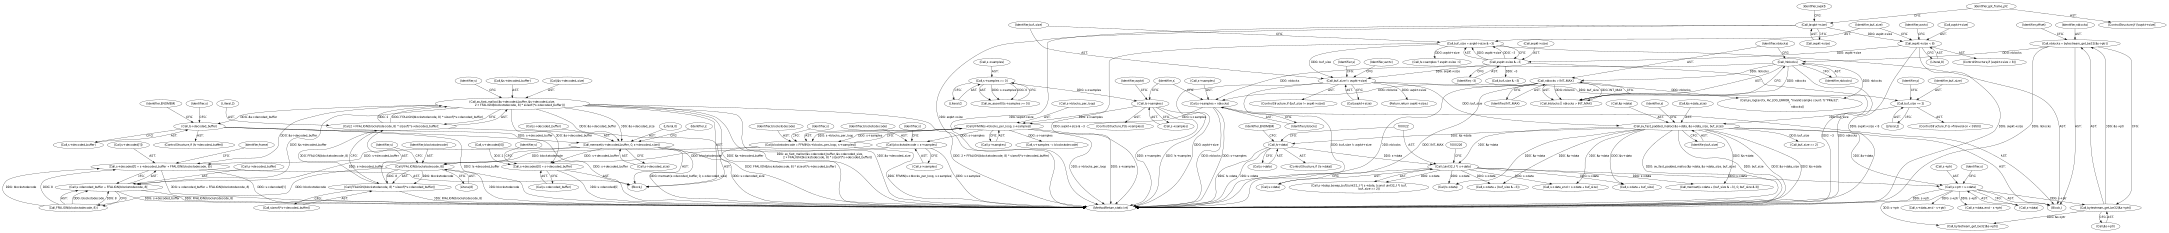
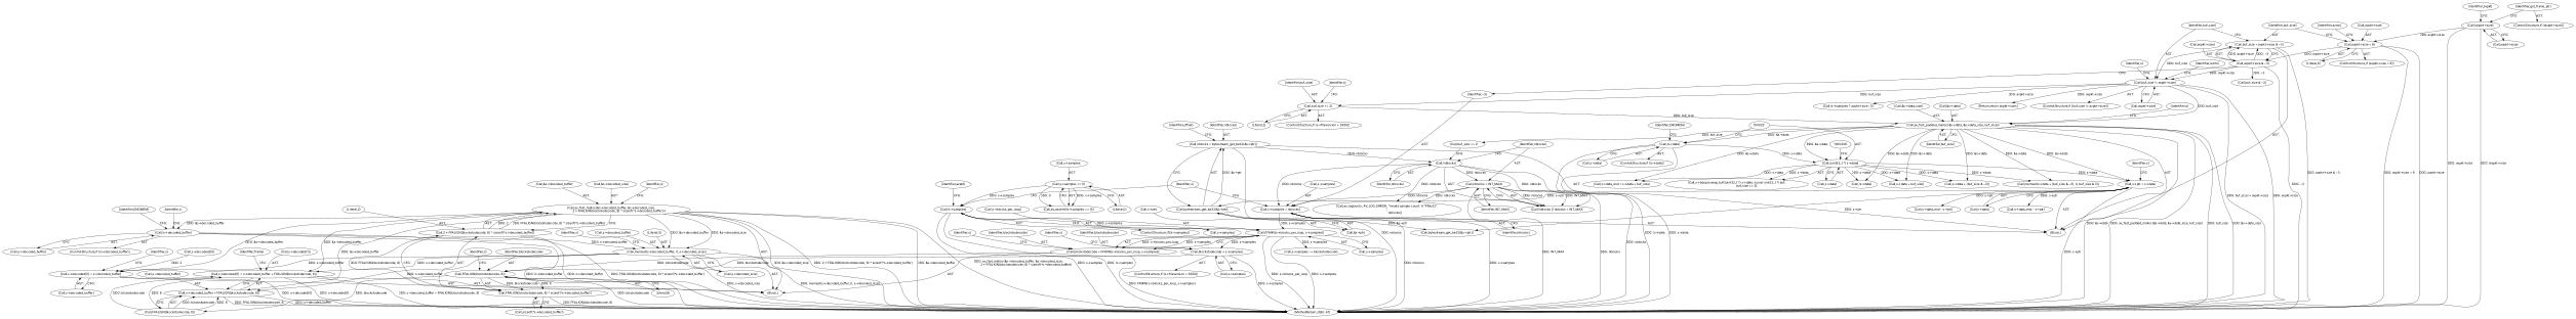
  digraph {
    fontname=Inter
    node [fontname=Inter]
    edge [fontname=Inter]
    n1 [label="(Call,memset(s->decoded_buffer, 0, s->decoded_size))"]
    n2 [label="(Call,s->decoded[0] = s->decoded_buffer)"]
    n3 [label="(Call,s->decoded[1] = s->decoded_buffer + FFALIGN(blockstodecode, 8))"]
    n4 [label="(Call,s->decoded_buffer + FFALIGN(blockstodecode, 8))"]
    n5 [label="(Block,)"]
    n6 [label="(MethodReturn,static int)"]
    n7 [label="(Call,s->decoded_size)"]
    n8 [label="(Call,s->decoded_buffer)"]
    n9 [label="(Call,FFALIGN(blockstodecode, 8))"]
    n10 [label="(Call,!s->decoded_buffer)"]
    n11 [label="(Call,s->decoded_buffer)"]
    n12 [label="(ControlStructure,if (!s->decoded_buffer))"]
    n13 [label="(Call,av_fast_malloc(&s->decoded_buffer, &s->decoded_size,\n                   2 * FFALIGN(blockstodecode, 8) * sizeof(*s->decoded_buffer)))"]
    n14 [label="(Call,2 * FFALIGN(blockstodecode, 8) * sizeof(*s->decoded_buffer))"]
    n15 [label="(Call,FFALIGN(blockstodecode, 8) * sizeof(*s->decoded_buffer))"]
    n16 [label="(Call,sizeof(*s->decoded_buffer))"]
    n17 [label="(Call,FFALIGN(blockstodecode, 8))"]
    n18 [label="(Literal,8)"]
    n19 [label="(Call,blockstodecode = s->samples)"]
    n20 [label="(Call,s->samples)"]
+   n21 [label="(ControlStructure,if (s->fileversion < 3930))"]
    n22 [label="(Call,FFMIN(s->blocks_per_loop, s->samples))"]
    n23 [label="(Call,blockstodecode = FFMIN(s->blocks_per_loop, s->samples))"]
    n24 [label="(Call,s->samples)"]
    n25 [label="(Call,s->samples -= blockstodecode)"]
    n26 [label="(Call,!s->samples)"]
    n27 [label="(ControlStructure,if(!s->samples))"]
    n28 [label="(Call,s->samples)"]
    n29 [label="(Call,s->samples >= 0)"]
    n30 [label="(Call,av_assert0(s->samples >= 0))"]
    n31 [label="(Literal,0)"]
    n32 [label="(Call,s->samples = nblocks)"]
    n33 [label="(Identifier,nblocks)"]
    n34 [label="(Block,)"]
    n35 [label="(Call,nblocks > INT_MAX)"]
    n36 [label="(Identifier,INT_MAX)"]
    n37 [label="(Call,!nblocks || nblocks > INT_MAX)"]
    n38 [label="(Call,av_log(avctx, AV_LOG_ERROR, \"Invalid sample count: %\"PRIu32\".\n\",\n                    nblocks))"]
    n39 [label="(Call,!nblocks)"]
    n40 [label="(Identifier,nblocks)"]
    n41 [label="(Call,nblocks = bytestream_get_be32(&s->ptr))"]
    n42 [label="(Call,bytestream_get_be32(&s->ptr))"]
    n43 [label="(Call,bytestream_get_be32(&s->ptr))"]
    n44 [label="(Call,&s->ptr)"]
    n45 [label="(Call,s->ptr = s->data)"]
    n46 [label="(Call,s->data_end - s->ptr)"]
    n47 [label="(Call,s->data_end - s->ptr)"]
    n48 [label="(Call,s->data)"]
    n49 [label="(Call,av_fast_padded_malloc(&s->data, &s->data_size, buf_size))"]
    n50 [label="(Call,(uint32_t *) s->data)"]
    n51 [label="(Call,!s->data)"]
    n52 [label="(Call,s->data_end = s->data + buf_size)"]
    n53 [label="(Call,buf_size >> 2)"]
    n54 [label="(Call,s->data + (buf_size & ~3))"]
    n55 [label="(Call,!s->data)"]
    n56 [label="(Call,s->data + buf_size)"]
    n57 [label="(Identifier,buf_size)"]
    n58 [label="(Call,memset(s->data + (buf_size & ~3), 0, buf_size & 3))"]
    n59 [label="(Call,s->data)"]
    n60 [label="(Call,s->bdsp.bswap_buf((uint32_t *) s->data, (const uint32_t *) buf,\n                          buf_size >> 2))"]
    n61 [label="(Call,s->data)"]
    n62 [label="(ControlStructure,if (!s->data))"]
    n63 [label="(Call,buf_size += 2)"]
    n64 [label="(Literal,2)"]
    n65 [label="(ControlStructure,if (s->fileversion < 3950))"]
    n66 [label="(Call,buf_size != avpkt->size)"]
    n67 [label="(Call,!s->samples ? avpkt->size : 0)"]
    n68 [label="(Return,return avpkt->size;)"]
    n69 [label="(ControlStructure,if (buf_size != avpkt->size))"]
    n70 [label="(Call,avpkt->size)"]
    n71 [label="(Call,buf_size = avpkt->size & ~3)"]
    n72 [label="(Call,avpkt->size & ~3)"]
    n73 [label="(Identifier,~3)"]
    n74 [label="(Call,buf_size & ~3)"]
    n75 [label="(Call,avpkt->size < 8)"]
    n76 [label="(Literal,8)"]
    n77 [label="(ControlStructure,if (avpkt->size < 8))"]
    n78 [label="(Call,!avpkt->size)"]
    n79 [label="(Call,avpkt->size)"]
    n80 [label="(ControlStructure,if (!avpkt->size))"]
    n81 [label="(Identifier,s)"]
    n82 [label="(Call,avpkt->size)"]
    n83 [label="(Identifier,s)"]
    n84 [label="(Call,s->decoded_buffer)"]
    n85 [label="(Identifier,blockstodecode)"]
    n86 [label="(Identifier,buf_size)"]
    n87 [label="(Identifier,s)"]
    n88 [label="(Identifier,nblocks)"]
    n89 [label="(Identifier,buf_size)"]
    n90 [label="(Identifier,ENOMEM)"]
    n91 [label="(Call,&s->decoded_size)"]
    n92 [label="(Identifier,buf_size)"]
    n93 [label="(Identifier,avpkt)"]
    n94 [label="(Literal,2)"]
    n95 [label="(Identifier,got_frame_ptr)"]
    n96 [label="(Identifier,blockstodecode)"]
    n97 [label="(Identifier,avctx)"]
    n98 [label="(Call,s->blocks_per_loop)"]
    n99 [label="(Identifier,s)"]
    n100 [label="(Identifier,avctx)"]
    n101 [label="(Identifier,s)"]
    n102 [label="(Identifier,offset)"]
    n103 [label="(Literal,0)"]
    n104 [label="(Identifier,s)"]
    n105 [label="(Identifier,s)"]
    n106 [label="(Identifier,frame)"]
    n107 [label="(Call,s->decoded[1])"]
    n108 [label="(Identifier,s)"]
    n109 [label="(Call,s->ptr)"]
    n110 [label="(Call,avpkt->size)"]
    n111 [label="(Call,s->samples)"]
    n112 [label="(Identifier,s)"]
    n113 [label="(Identifier,ENOMEM)"]
    n114 [label="(Identifier,nblocks)"]
    n115 [label="(Identifier,avpkt)"]
    n116 [label="(Identifier,s)"]
    n117 [label="(Call,s->decoded[0])"]
    n118 [label="(Identifier,blockstodecode)"]
    n119 [label="(Call,&s->data_size)"]
    n120 [label="(Call,&s->decoded_buffer)"]
    n121 [label="(Identifier,s)"]
    n122 [label="(Identifier,s)"]
    n123 [label="(Call,&s->data)"]
    n124 [label="(Call,s->decoded_buffer)"]
    n125 [label="(Call,s->samples)"]
    1000221
    1000226
    n1 -> n2 [label="DDG: s->decoded_buffer"]
    n1 -> n3 [label="DDG: s->decoded_buffer"]
    n1 -> n4 [label="DDG: s->decoded_buffer"]
    n1 -> n5 [label="AST: "]
    n1 -> n6 [label="DDG: memset(s->decoded_buffer, 0, s->decoded_size)"]
    n1 -> n6 [label="DDG: s->decoded_size"]
    n1 -> n7 [label="CFG: "]
    n2 -> n5 [label="AST: "]
    n2 -> n6 [label="DDG: s->decoded[0]"]
    n2 -> n8 [label="CFG: "]
    n3 -> n4 [label="CFG: "]
    n3 -> n5 [label="AST: "]
    n3 -> n6 [label="DDG: s->decoded[1]"]
    n3 -> n6 [label="DDG: s->decoded_buffer + FFALIGN(blockstodecode, 8)"]
    n4 -> n3 [label="AST: "]
    n4 -> n6 [label="DDG: s->decoded_buffer"]
    n4 -> n6 [label="DDG: FFALIGN(blockstodecode, 8)"]
    n4 -> n9 [label="CFG: "]
    n7 -> n1 [label="AST: "]
    n8 -> n2 [label="AST: "]
    n9 -> n3 [label="DDG: blockstodecode"]
    n9 -> n3 [label="DDG: 8"]
    n9 -> n4 [label="AST: "]
    n9 -> n4 [label="DDG: blockstodecode"]
    n9 -> n4 [label="DDG: 8"]
    n10 -> n1 [label="DDG: s->decoded_buffer"]
    n10 -> n6 [label="DDG: !s->decoded_buffer"]
    n10 -> n6 [label="DDG: s->decoded_buffer"]
    n10 -> n11 [label="CFG: "]
    n10 -> n12 [label="AST: "]
    n11 -> n10 [label="AST: "]
    n13 -> n1 [label="DDG: &s->decoded_buffer"]
    n13 -> n1 [label="DDG: &s->decoded_size"]
    n13 -> n2 [label="DDG: &s->decoded_buffer"]
    n13 -> n3 [label="DDG: &s->decoded_buffer"]
    n13 -> n4 [label="DDG: &s->decoded_buffer"]
    n13 -> n5 [label="AST: "]
    n13 -> n6 [label="DDG: &s->decoded_size"]
    n13 -> n6 [label="DDG: 2 * FFALIGN(blockstodecode, 8) * sizeof(*s->decoded_buffer)"]
    n13 -> n6 [label="DDG: &s->decoded_buffer"]
    n13 -> n6 [label="DDG: av_fast_malloc(&s->decoded_buffer, &s->decoded_size,\n                   2 * FFALIGN(blockstodecode, 8) * sizeof(*s->decoded_buffer))"]
    n13 -> n10 [label="DDG: &s->decoded_buffer"]
    n13 -> n14 [label="CFG: "]
    n14 -> n6 [label="DDG: FFALIGN(blockstodecode, 8) * sizeof(*s->decoded_buffer)"]
    n14 -> n13 [label="AST: "]
    n14 -> n13 [label="DDG: 2"]
    n14 -> n13 [label="DDG: FFALIGN(blockstodecode, 8) * sizeof(*s->decoded_buffer)"]
    n14 -> n15 [label="CFG: "]
    n15 -> n6 [label="DDG: FFALIGN(blockstodecode, 8)"]
    n15 -> n14 [label="AST: "]
    n15 -> n14 [label="DDG: FFALIGN(blockstodecode, 8)"]
    n15 -> n16 [label="CFG: "]
    n16 -> n15 [label="AST: "]
    n17 -> n6 [label="DDG: blockstodecode"]
    n17 -> n9 [label="DDG: blockstodecode"]
    n17 -> n15 [label="AST: "]
    n17 -> n15 [label="DDG: blockstodecode"]
    n17 -> n15 [label="DDG: 8"]
    n17 -> n18 [label="CFG: "]
    n18 -> n17 [label="AST: "]
    n19 -> n6 [label="DDG: s->samples"]
    n19 -> n17 [label="DDG: blockstodecode"]
    n19 -> n20 [label="CFG: "]
+   n19 -> n21 [label="AST: "]
    n20 -> n19 [label="AST: "]
    n22 -> n6 [label="DDG: s->blocks_per_loop"]
    n22 -> n6 [label="DDG: s->samples"]
    n22 -> n19 [label="DDG: s->samples"]
    n22 -> n23 [label="AST: "]
    n22 -> n23 [label="DDG: s->blocks_per_loop"]
    n22 -> n23 [label="DDG: s->samples"]
    n22 -> n24 [label="CFG: "]
    n22 -> n25 [label="DDG: s->samples"]
    n23 -> n5 [label="AST: "]
    n23 -> n6 [label="DDG: FFMIN(s->blocks_per_loop, s->samples)"]
    n23 -> n17 [label="DDG: blockstodecode"]
    n23 -> n22 [label="CFG: "]
    n24 -> n22 [label="AST: "]
    n26 -> n6 [label="DDG: s->samples"]
    n26 -> n6 [label="DDG: !s->samples"]
    n26 -> n22 [label="DDG: s->samples"]
    n26 -> n27 [label="AST: "]
    n26 -> n28 [label="CFG: "]
    n28 -> n26 [label="AST: "]
    n29 -> n26 [label="DDG: s->samples"]
    n29 -> n30 [label="AST: "]
    n29 -> n30 [label="DDG: s->samples"]
    n29 -> n30 [label="DDG: 0"]
    n29 -> n31 [label="CFG: "]
    n30 -> n29 [label="CFG: "]
    n31 -> n29 [label="AST: "]
    n32 -> n6 [label="DDG: nblocks"]
    n32 -> n6 [label="DDG: s->samples"]
    n32 -> n22 [label="DDG: s->samples"]
    n32 -> n33 [label="CFG: "]
    n32 -> n34 [label="AST: "]
    n33 -> n32 [label="AST: "]
    n35 -> n6 [label="DDG: INT_MAX"]
    n35 -> n6 [label="DDG: nblocks"]
    n35 -> n32 [label="DDG: nblocks"]
    n35 -> n36 [label="CFG: "]
    n35 -> n37 [label="AST: "]
    n35 -> n37 [label="DDG: nblocks"]
    n35 -> n37 [label="DDG: INT_MAX"]
    n35 -> n38 [label="DDG: nblocks"]
    n36 -> n35 [label="AST: "]
    n37 -> n35 [label="CFG: "]
-   n37 -> n39 [label="CFG: "]
+   n53 -> n39 [label="CFG: "]
    n39 -> n6 [label="DDG: nblocks"]
    n39 -> n32 [label="DDG: nblocks"]
    n39 -> n35 [label="DDG: nblocks"]
    n39 -> n37 [label="AST: "]
    n39 -> n37 [label="DDG: nblocks"]
    n39 -> n38 [label="DDG: nblocks"]
    n39 -> n40 [label="CFG: "]
    n40 -> n39 [label="AST: "]
    n41 -> n6 [label="DDG: nblocks"]
    n41 -> n34 [label="AST: "]
    n41 -> n39 [label="DDG: nblocks"]
    n41 -> n42 [label="CFG: "]
    n42 -> n41 [label="AST: "]
    n42 -> n41 [label="DDG: &s->ptr"]
    n42 -> n43 [label="DDG: &s->ptr"]
    n42 -> n44 [label="CFG: "]
    n44 -> n42 [label="AST: "]
    n45 -> n6 [label="DDG: s->ptr"]
    n45 -> n34 [label="AST: "]
    n45 -> n42 [label="DDG: s->ptr"]
    n45 -> n43 [label="DDG: s->ptr"]
    n45 -> n46 [label="DDG: s->ptr"]
    n45 -> n47 [label="DDG: s->ptr"]
    n45 -> n48 [label="CFG: "]
    n48 -> n45 [label="AST: "]
    n49 -> n6 [label="DDG: av_fast_padded_malloc(&s->data, &s->data_size, buf_size)"]
    n49 -> n6 [label="DDG: buf_size"]
    n49 -> n6 [label="DDG: &s->data_size"]
    n49 -> n6 [label="DDG: &s->data"]
    n49 -> n34 [label="AST: "]
    n49 -> n45 [label="DDG: &s->data"]
    n49 -> n50 [label="DDG: &s->data"]
    n49 -> n51 [label="DDG: &s->data"]
    n49 -> n52 [label="DDG: &s->data"]
    n49 -> n53 [label="DDG: buf_size"]
    n49 -> n54 [label="DDG: &s->data"]
    n49 -> n55 [label="DDG: &s->data"]
    n49 -> n56 [label="DDG: &s->data"]
    n49 -> n57 [label="CFG: "]
    n49 -> n58 [label="DDG: &s->data"]
    n50 -> n45 [label="DDG: s->data"]
    n50 -> n52 [label="DDG: s->data"]
    n50 -> n54 [label="DDG: s->data"]
    n50 -> n55 [label="DDG: s->data"]
    n50 -> n56 [label="DDG: s->data"]
    n50 -> n58 [label="DDG: s->data"]
    n50 -> n59 [label="CFG: "]
    n50 -> n60 [label="AST: "]
    n50 -> n60 [label="DDG: s->data"]
    n51 -> n6 [label="DDG: !s->data"]
    n51 -> n6 [label="DDG: s->data"]
    n51 -> n50 [label="DDG: s->data"]
    n51 -> n61 [label="CFG: "]
    n51 -> n62 [label="AST: "]
    n57 -> n49 [label="AST: "]
    n59 -> n50 [label="AST: "]
    n61 -> n51 [label="AST: "]
    n63 -> n49 [label="DDG: buf_size"]
    n63 -> n64 [label="CFG: "]
    n63 -> n65 [label="AST: "]
    n64 -> n63 [label="AST: "]
    n66 -> n6 [label="DDG: buf_size != avpkt->size"]
    n66 -> n6 [label="DDG: avpkt->size"]
    n66 -> n49 [label="DDG: buf_size"]
    n66 -> n63 [label="DDG: buf_size"]
-   n71 -> n67 [label="DDG: avpkt->size"]
+   n66 -> n67 [label="DDG: avpkt->size"]
    n66 -> n68 [label="DDG: avpkt->size"]
    n66 -> n69 [label="AST: "]
    n66 -> n70 [label="CFG: "]
    n70 -> n66 [label="AST: "]
    n71 -> n6 [label="DDG: avpkt->size & ~3"]
    n71 -> n34 [label="AST: "]
    n71 -> n66 [label="DDG: buf_size"]
    n71 -> n72 [label="CFG: "]
    n72 -> n6 [label="DDG: ~3"]
    n72 -> n66 [label="DDG: avpkt->size"]
    n72 -> n71 [label="AST: "]
    n72 -> n71 [label="DDG: avpkt->size"]
    n72 -> n71 [label="DDG: ~3"]
    n72 -> n73 [label="CFG: "]
    n72 -> n74 [label="DDG: ~3"]
-   n73 -> n72 [label="AST: "]
+   n73 -> n32 [label="AST: "]
    n75 -> n6 [label="DDG: avpkt->size"]
    n75 -> n6 [label="DDG: avpkt->size < 8"]
    n75 -> n72 [label="DDG: avpkt->size"]
    n75 -> n76 [label="CFG: "]
    n75 -> n77 [label="AST: "]
    n76 -> n75 [label="AST: "]
    n78 -> n6 [label="DDG: avpkt->size"]
    n78 -> n6 [label="DDG: !avpkt->size"]
    n78 -> n75 [label="DDG: avpkt->size"]
    n78 -> n79 [label="CFG: "]
    n79 -> n78 [label="AST: "]
    n81 -> n63 [label="CFG: "]
    n82 -> n72 [label="AST: "]
    n83 -> n45 [label="CFG: "]
    n84 -> n1 [label="AST: "]
    n85 -> n17 [label="AST: "]
    n86 -> n66 [label="AST: "]
    n86 -> n71 [label="CFG: "]
    n87 -> n19 [label="CFG: "]
    n88 -> n41 [label="AST: "]
    n89 -> n71 [label="AST: "]
    n89 -> n75 [label="CFG: "]
    n90 -> n10 [label="CFG: "]
    n91 -> n13 [label="AST: "]
    n92 -> n63 [label="AST: "]
    n93 -> n26 [label="CFG: "]
    n94 -> n14 [label="AST: "]
    n95 -> n78 [label="CFG: "]
    n95 -> n80 [label="AST: "]
    n96 -> n23 [label="AST: "]
    n97 -> n66 [label="CFG: "]
    n98 -> n22 [label="AST: "]
    n99 -> n10 [label="CFG: "]
    n100 -> n75 [label="CFG: "]
    n101 -> n13 [label="CFG: "]
    n102 -> n41 [label="CFG: "]
    n103 -> n1 [label="AST: "]
    n104 -> n66 [label="CFG: "]
    n105 -> n17 [label="CFG: "]
    n106 -> n3 [label="CFG: "]
    n107 -> n3 [label="AST: "]
    n108 -> n1 [label="CFG: "]
-   n109 -> n45 [label="AST: "]
+   n109 -> n44 [label="AST: "]
    n110 -> n75 [label="AST: "]
    n111 -> n32 [label="AST: "]
    n112 -> n2 [label="CFG: "]
    n113 -> n51 [label="CFG: "]
    n114 -> n35 [label="AST: "]
    n114 -> n39 [label="CFG: "]
    n115 -> n78 [label="CFG: "]
    n116 -> n49 [label="CFG: "]
    n117 -> n2 [label="DDG: 2"]
    n118 -> n19 [label="AST: "]
    n119 -> n49 [label="AST: "]
    n120 -> n13 [label="AST: "]
    n121 -> n23 [label="CFG: "]
    n122 -> n26 [label="CFG: "]
    n122 -> n32 [label="CFG: "]
    n123 -> n49 [label="AST: "]
    n124 -> n4 [label="AST: "]
    n125 -> n29 [label="AST: "]
    1000221 -> n50 [label="AST: "]
    1000221 -> n51 [label="CFG: "]
    1000226 -> n50 [label="CFG: "]
  }
